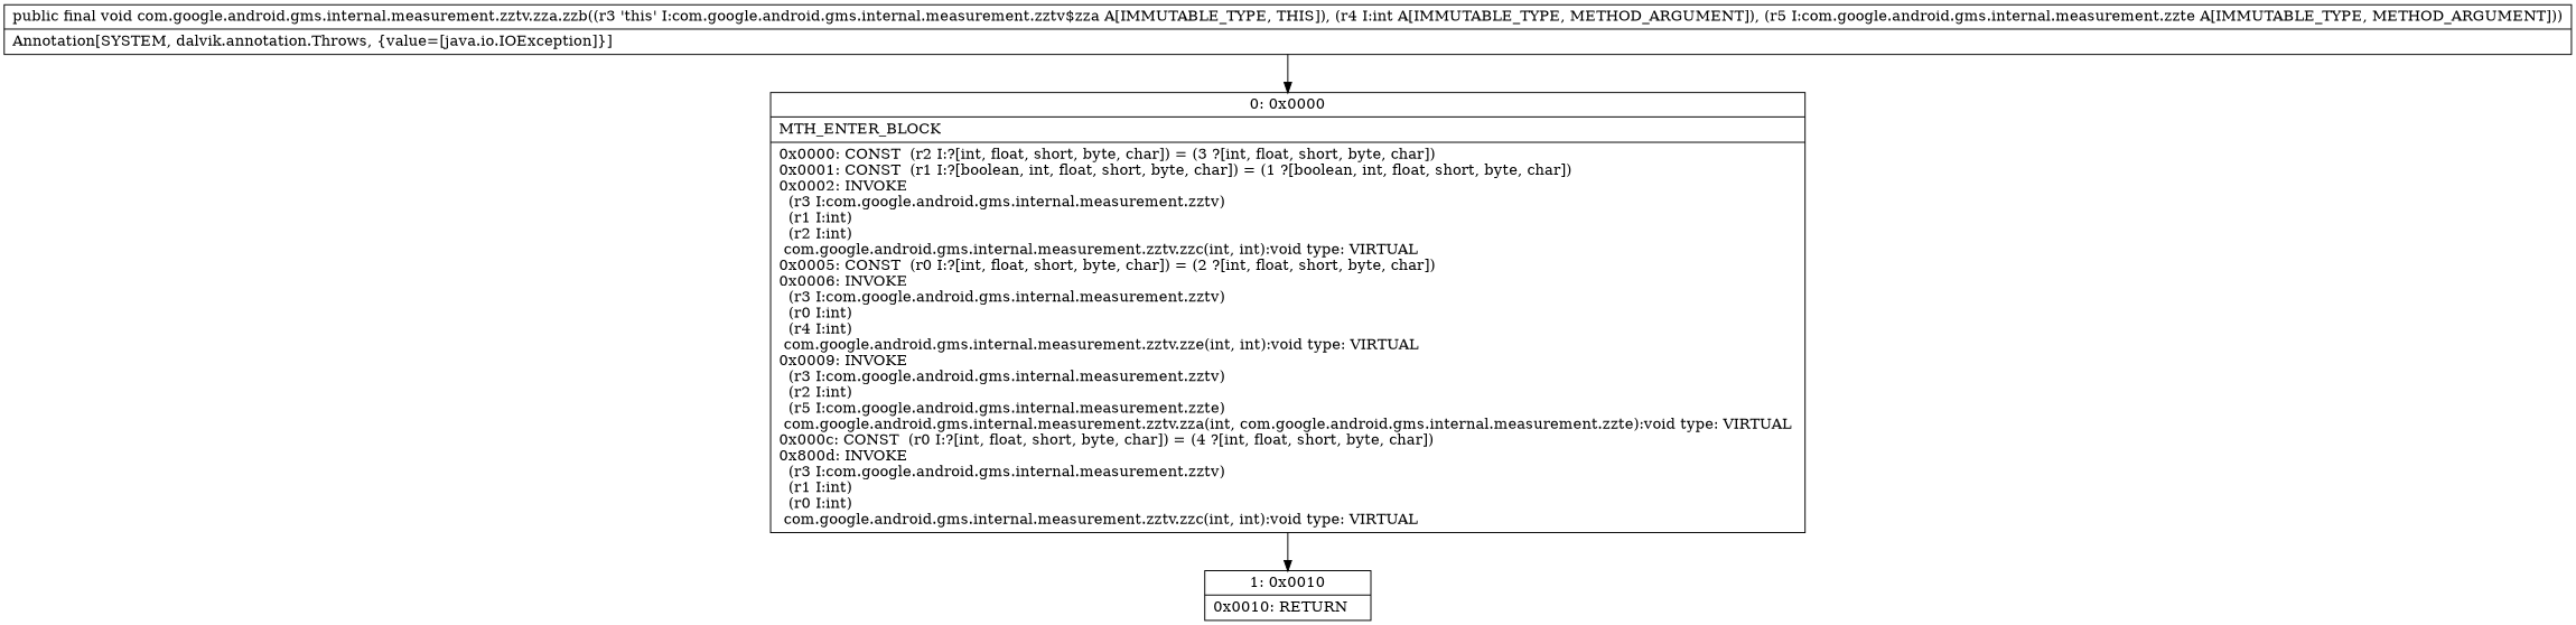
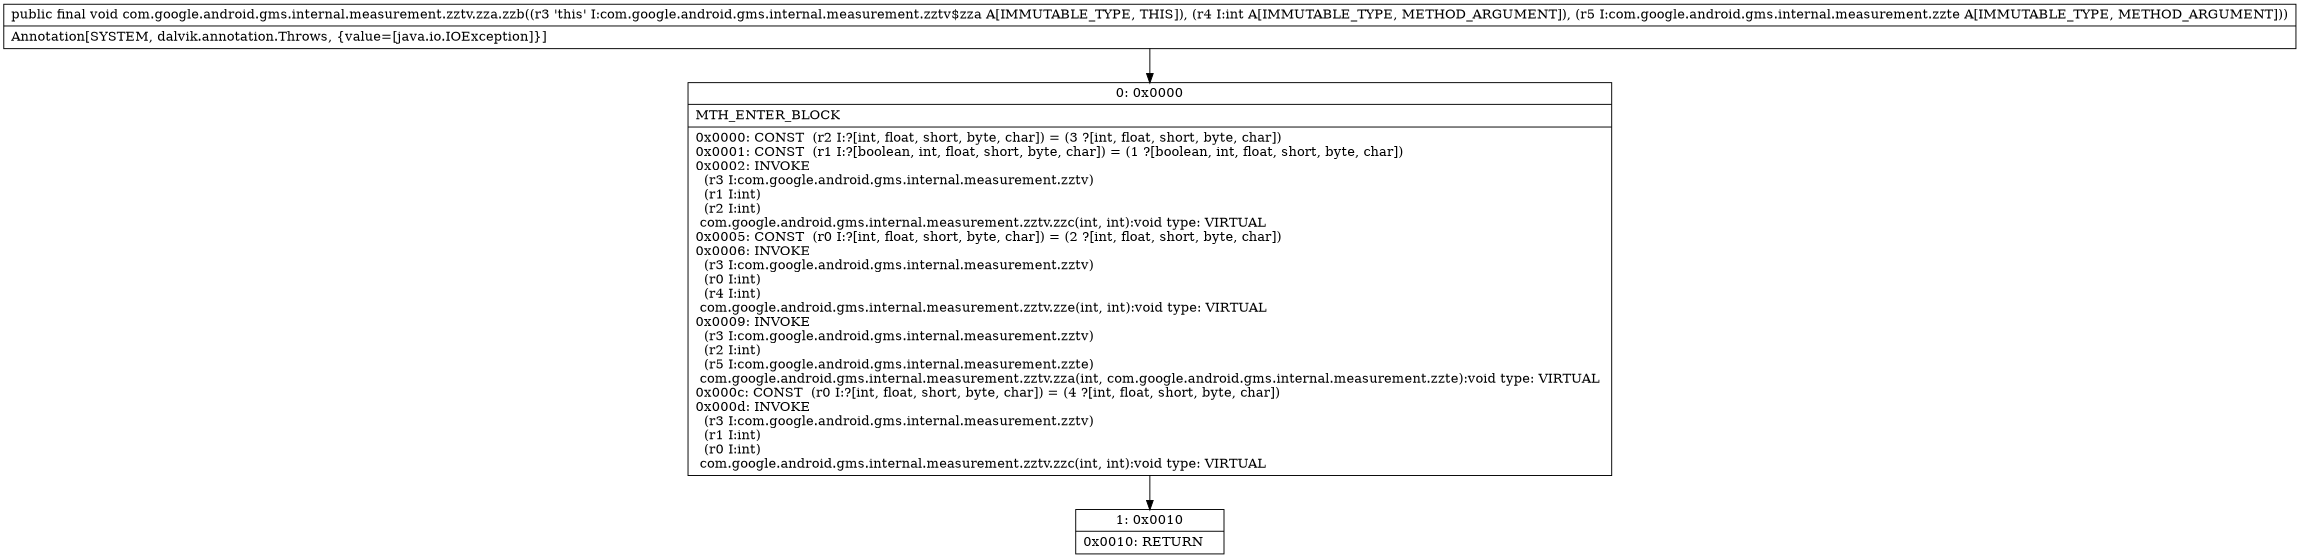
  digraph {
    node [shape=record]
-   n1 [label="{0\:\ 0x0000|MTH_ENTER_BLOCK\l|0x0000: CONST  (r2 I:?[int, float, short, byte, char]) = (3 ?[int, float, short, byte, char]) \l0x0001: CONST  (r1 I:?[boolean, int, float, short, byte, char]) = (1 ?[boolean, int, float, short, byte, char]) \l0x0002: INVOKE  \l  (r3 I:com.google.android.gms.internal.measurement.zztv)\l  (r1 I:int)\l  (r2 I:int)\l com.google.android.gms.internal.measurement.zztv.zzc(int, int):void type: VIRTUAL \l0x0005: CONST  (r0 I:?[int, float, short, byte, char]) = (2 ?[int, float, short, byte, char]) \l0x0006: INVOKE  \l  (r3 I:com.google.android.gms.internal.measurement.zztv)\l  (r0 I:int)\l  (r4 I:int)\l com.google.android.gms.internal.measurement.zztv.zze(int, int):void type: VIRTUAL \l0x0009: INVOKE  \l  (r3 I:com.google.android.gms.internal.measurement.zztv)\l  (r2 I:int)\l  (r5 I:com.google.android.gms.internal.measurement.zzte)\l com.google.android.gms.internal.measurement.zztv.zza(int, com.google.android.gms.internal.measurement.zzte):void type: VIRTUAL \l0x000c: CONST  (r0 I:?[int, float, short, byte, char]) = (4 ?[int, float, short, byte, char]) \l0x800d: INVOKE  \l  (r3 I:com.google.android.gms.internal.measurement.zztv)\l  (r1 I:int)\l  (r0 I:int)\l com.google.android.gms.internal.measurement.zztv.zzc(int, int):void type: VIRTUAL \l}"]
+   n1 [label="{0\:\ 0x0000|MTH_ENTER_BLOCK\l|0x0000: CONST  (r2 I:?[int, float, short, byte, char]) = (3 ?[int, float, short, byte, char]) \l0x0001: CONST  (r1 I:?[boolean, int, float, short, byte, char]) = (1 ?[boolean, int, float, short, byte, char]) \l0x0002: INVOKE  \l  (r3 I:com.google.android.gms.internal.measurement.zztv)\l  (r1 I:int)\l  (r2 I:int)\l com.google.android.gms.internal.measurement.zztv.zzc(int, int):void type: VIRTUAL \l0x0005: CONST  (r0 I:?[int, float, short, byte, char]) = (2 ?[int, float, short, byte, char]) \l0x0006: INVOKE  \l  (r3 I:com.google.android.gms.internal.measurement.zztv)\l  (r0 I:int)\l  (r4 I:int)\l com.google.android.gms.internal.measurement.zztv.zze(int, int):void type: VIRTUAL \l0x0009: INVOKE  \l  (r3 I:com.google.android.gms.internal.measurement.zztv)\l  (r2 I:int)\l  (r5 I:com.google.android.gms.internal.measurement.zzte)\l com.google.android.gms.internal.measurement.zztv.zza(int, com.google.android.gms.internal.measurement.zzte):void type: VIRTUAL \l0x000c: CONST  (r0 I:?[int, float, short, byte, char]) = (4 ?[int, float, short, byte, char]) \l0x000d: INVOKE  \l  (r3 I:com.google.android.gms.internal.measurement.zztv)\l  (r1 I:int)\l  (r0 I:int)\l com.google.android.gms.internal.measurement.zztv.zzc(int, int):void type: VIRTUAL \l}"]
    n2 [label="{1\:\ 0x0010|0x0010: RETURN   \l}"]
    n3 [label="{public final void com.google.android.gms.internal.measurement.zztv.zza.zzb((r3 'this' I:com.google.android.gms.internal.measurement.zztv$zza A[IMMUTABLE_TYPE, THIS]), (r4 I:int A[IMMUTABLE_TYPE, METHOD_ARGUMENT]), (r5 I:com.google.android.gms.internal.measurement.zzte A[IMMUTABLE_TYPE, METHOD_ARGUMENT]))  | Annotation[SYSTEM, dalvik.annotation.Throws, \{value=[java.io.IOException]\}]\l}"]
    n1 -> n2
    n3 -> n1
  }
